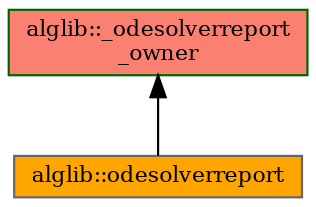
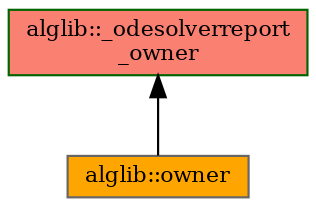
  digraph {
    fontname="DejaVu Serif"
    node [fontname="DejaVu Serif" fontsize=10 shape=record style=filled]
    n1 [color=darkgreen fillcolor=salmon fontcolor=black height=0.2 label="alglib::_odesolverreport\l_owner" width=0.4]
-   n2 [color=gray40 fillcolor=orange height=0.2 label="alglib::odesolverreport" width=0.4]
+   n2 [color=gray40 fillcolor=orange height=0.2 label="alglib::owner" width=0.4]
    n1 -> n2 [color=black dir=back fontname="DejaVu Serif" fontsize=10 labelfontname=Helvetica labelfontsize=10 style=solid]
  }
